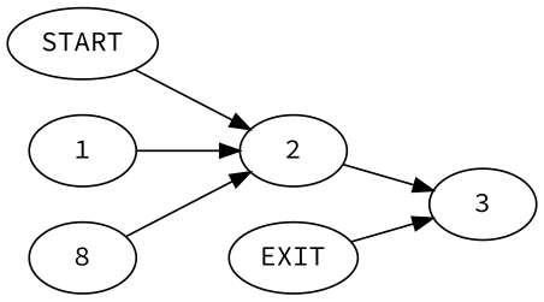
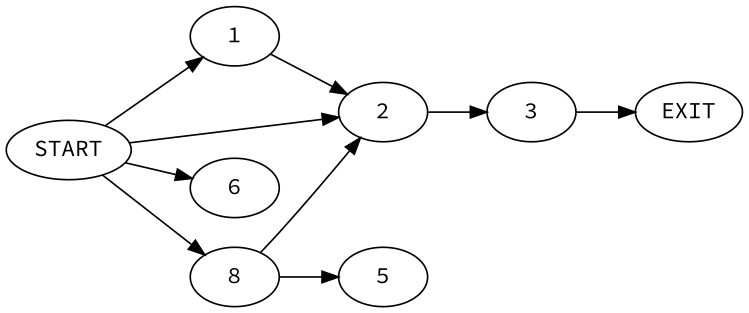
  digraph {
    fontname="Source Code Pro"
    rankdir=LR
    node [fontname="Source Code Pro"]
    edge [fontname="Source Code Pro"]
    n1 [label=START]
    1
    n3 [label=8]
+   6
    2
+   5
    n7 [label=EXIT]
    3
+   n1 -> 1
+   n1 -> n3
+   n1 -> 6
    n1 -> 2
    1 -> 2
    n3 -> 2
+   n3 -> 5
    2 -> 3
-   n7 -> 3
+   3 -> n7
  }
